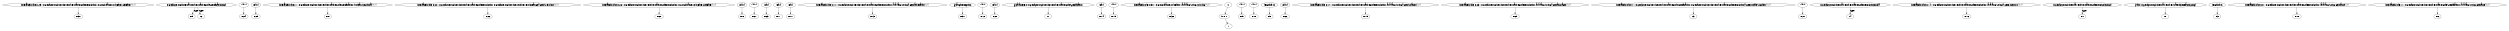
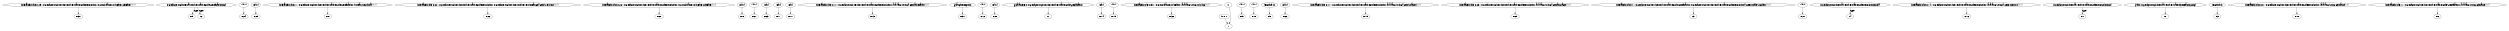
  digraph {
    n1 [label="interfaceinvoke $r29.<org.eclipse.osgi.service.resolver.NativeCodeDescription: org.osgi.framework.Filter getFilter()>()"]
    n2 [label="$r30"]
    n3 [label="$r5"]
    n4 [label=r2]
    n5 [label="r4[i1]"]
    n6 [label="$r24"]
    n7 [label="r3[i1]"]
    n8 [label="$r29"]
    n9 [label="interfaceinvoke r1.<org.eclipse.osgi.service.resolver.NativeCodeSpecification: boolean isOptional()>()"]
    n10 [label="$z0"]
    n11 [label="interfaceinvoke $r20.<org.eclipse.osgi.service.resolver.NativeCodeDescription: org.eclipse.osgi.service.resolver.VersionRange[] getOSVersions()>()"]
    n12 [label="$r22"]
    n13 [label="interfaceinvoke $r26.<org.eclipse.osgi.service.resolver.NativeCodeDescription: org.osgi.framework.Filter getFilter()>()"]
    n14 [label="$r28"]
    n15 [label="r3[i1]"]
    n16 [label="$r8"]
    n17 [label="r4[i1]"]
    n18 [label="$r27"]
    n19 [label="r3[i1]"]
    n20 [label="$r23"]
    n21 [label="org.eclipse.osgi.internal.resolver.NativeCodeSpecificationImpl"]
    n22 [label="r3[i1]"]
    n23 [label="$r11"]
    n24 [label="r3[i1]"]
    n25 [label="$r17"]
    n26 [label="interfaceinvoke $r11.<org.eclipse.osgi.service.resolver.NativeCodeDescription: java.lang.String[] getNativePaths()>()"]
    n27 [label="$r13"]
    n28 [label="@caughtexception"]
    n29 [label="$r31"]
    n30 [label="r4[i1]"]
    n31 [label="$r12"]
    n32 [label="r3[i1]"]
    n33 [label="$r20"]
    n34 [label="@parameter0: org.eclipse.osgi.service.resolver.NativeCodeSpecification"]
    n35 [label=r1]
    n36 [label="r3[i1]"]
    n37 [label="$r14"]
    n38 [label="r4[i1]"]
    n39 [label="$r15"]
    n40 [label="interfaceinvoke $r30.<org.osgi.framework.Filter: java.lang.String toString()>()"]
    n41 [label="$r32"]
    n42 [label="i1 + 1"]
    n43 [label=i1]
    n44 [label="r4[i1]"]
    n45 [label="$r9"]
    n46 [label="r4[i1]"]
    n47 [label="$r18"]
    n48 [label="lengthof r3"]
    n49 [label="$i0"]
    n50 [label="r3[i1]"]
    n51 [label="$r26"]
    n52 [label="interfaceinvoke $r17.<org.eclipse.osgi.service.resolver.NativeCodeDescription: java.lang.String[] getOSNames()>()"]
    n53 [label="$r19"]
    n54 [label="interfaceinvoke $r23.<org.eclipse.osgi.service.resolver.NativeCodeDescription: java.lang.String[] getLanguages()>()"]
    n55 [label="$r25"]
    n56 [label="interfaceinvoke r1.<org.eclipse.osgi.service.resolver.NativeCodeSpecification: org.eclipse.osgi.service.resolver.NativeCodeDescription[] getPossibleSuppliers()>()"]
    n57 [label=r3]
    n58 [label="r4[i1]"]
    n59 [label="$r21"]
    n60 [label="org.eclipse.osgi.internal.resolver.NativeCodeDescriptionImpl[]"]
    n61 [label=r4]
    n62 [label="interfaceinvoke $r14.<org.eclipse.osgi.service.resolver.NativeCodeDescription: java.lang.String[] getProcessors()>()"]
    n63 [label="$r16"]
    n64 [label="org.eclipse.osgi.internal.resolver.NativeCodeDescriptionImpl"]
    n65 [label="$r7"]
    n66 [label="@this: org.eclipse.osgi.internal.resolver.StateObjectFactoryImpl"]
    n67 [label=r0]
    n68 [label="lengthof r3"]
    n69 [label="$i2"]
    n70 [label="interfaceinvoke $r8.<org.eclipse.osgi.service.resolver.NativeCodeDescription: java.lang.String getName()>()"]
    n71 [label="$r10"]
    n72 [label=0]
    n73 [label="interfaceinvoke r1.<org.eclipse.osgi.service.resolver.NativeCodeSpecification: java.lang.String getName()>()"]
    n74 [label="$r6"]
    n1 -> n2
    n5 -> n6
    n7 -> n8
    n9 -> n10
    n11 -> n12
    n13 -> n14
    n15 -> n16
    n17 -> n18
    n19 -> n20
    n21 -> n3 [label=type]
    n21 -> n4 [label=type]
    n22 -> n23
    n24 -> n25
    n26 -> n27
    n28 -> n29
    n30 -> n31
    n32 -> n33
    n34 -> n35
    n36 -> n37
    n38 -> n39
    n40 -> n41
    n42 -> n43
    n44 -> n45
    n46 -> n47
    n48 -> n49
    n50 -> n51
    n52 -> n53
    n54 -> n55
    n56 -> n57
    n58 -> n59
    n60 -> n61 [label=type]
    n62 -> n63
    n64 -> n65 [label=type]
    n66 -> n67
    n68 -> n69
    n70 -> n71
-   n72 -> n42
+   n72 -> n43
    n73 -> n74
  }
